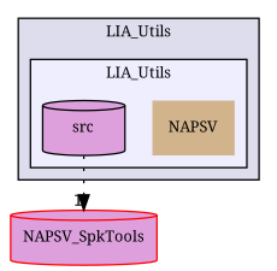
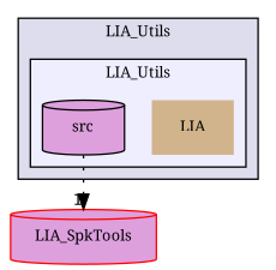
  digraph {
    compound=true
    fontname="Noto Serif"
    node [fontname="Noto Serif" fontsize=10 shape=cylinder style=filled fillcolor=plum]
-   n1 [label=NAPSV shape=plaintext fillcolor=tan]
+   n1 [label=LIA shape=plaintext fillcolor=tan]
    n2 [color=black label=src]
-   n3 [color=red label=NAPSV_SpkTools]
+   n3 [color=red label=LIA_SpkTools]
    subgraph cluster_1 {
      bgcolor="#ddddee"
      fontsize=10
      label=LIA_Utils
      pencolor=black
      subgraph cluster_2 {
        bgcolor="#eeeeff"
        fontsize=10
        pencolor=black
        n1
        n2
      }
    }
    n2 -> n3 [headlabel=1 labeldistance=1.5 labelfontname=Helvetica labelfontsize=10 style=dotted fontname="Noto Serif"]
  }
